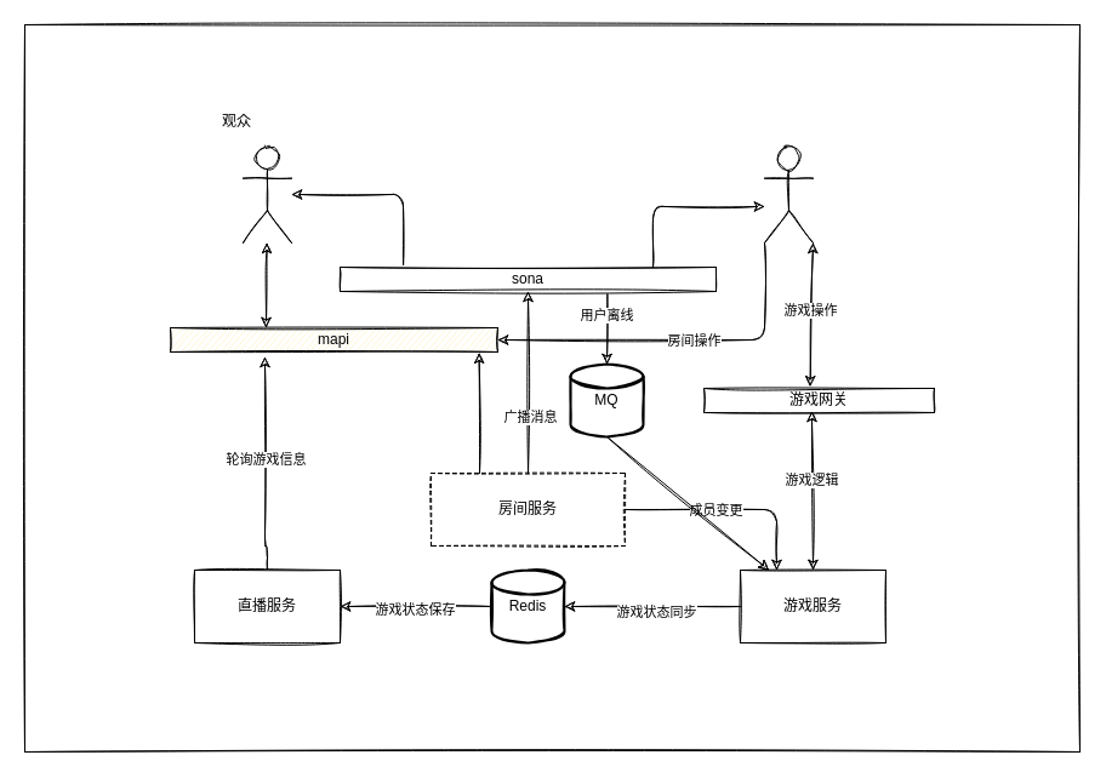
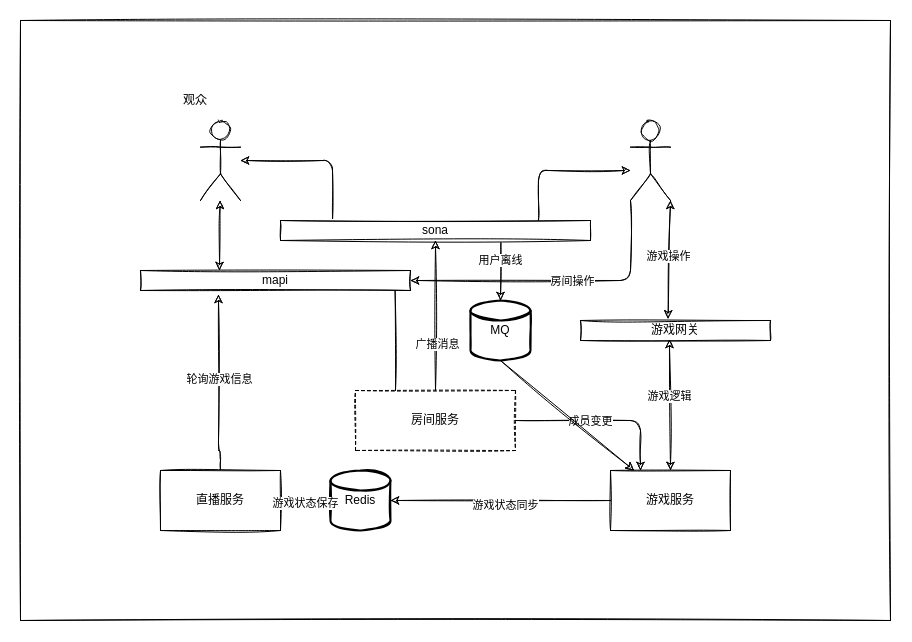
  <mxCell id="0" />
  <mxCell id="1" parent="0" />
  <mxCell id="2" value="" style="whiteSpace=wrap;html=1;labelBackgroundColor=none;sketch=1;" parent="1" vertex="1"><mxGeometry x="20" y="20" width="870" height="600" as="geometry" /></mxCell>
- <mxCell id="3" value="mapi" style="whiteSpace=wrap;html=1;arcSize=50;labelBackgroundColor=none;sketch=1;fillColor=#fff2cc;" parent="1" vertex="1"><mxGeometry x="140" y="270" width="270" height="20" as="geometry" /></mxCell>
+ <mxCell id="3" value="mapi" style="whiteSpace=wrap;html=1;arcSize=50;labelBackgroundColor=none;sketch=1;" parent="1" vertex="1"><mxGeometry x="140" y="270" width="270" height="20" as="geometry" /></mxCell>
  <mxCell id="4" value="" style="shape=umlActor;verticalLabelPosition=bottom;verticalAlign=top;html=1;outlineConnect=0;labelBackgroundColor=none;sketch=1;" parent="1" vertex="1"><mxGeometry x="200" y="120" width="40" height="80" as="geometry" /></mxCell>
  <mxCell id="5" value="" style="shape=umlActor;verticalLabelPosition=bottom;verticalAlign=top;html=1;outlineConnect=0;labelBackgroundColor=none;sketch=1;" parent="1" vertex="1"><mxGeometry x="630" y="120" width="40" height="80" as="geometry" /></mxCell>
  <mxCell id="6" value="游戏网关" style="whiteSpace=wrap;html=1;arcSize=50;labelBackgroundColor=none;sketch=1;" parent="1" vertex="1"><mxGeometry x="580" y="320" width="190" height="20" as="geometry" /></mxCell>
  <mxCell id="7" style="edgeStyle=orthogonalEdgeStyle;orthogonalLoop=1;jettySize=auto;html=1;labelBackgroundColor=none;sketch=1;exitX=0.5;exitY=0;exitDx=0;exitDy=0;" parent="1" source="9" edge="1"><mxGeometry relative="1" as="geometry"><Array as="points"><mxPoint x="218" y="450" /></Array><mxPoint x="218" y="294" as="targetPoint" /></mxGeometry></mxCell>
  <mxCell id="8" value="轮询游戏信息" style="edgeLabel;html=1;align=center;verticalAlign=middle;resizable=0;points=[];" parent="7" vertex="1" connectable="0"><mxGeometry x="0.058" relative="1" as="geometry"><mxPoint as="offset" /></mxGeometry></mxCell>
  <mxCell id="9" value="直播服务" style="whiteSpace=wrap;html=1;labelBackgroundColor=none;sketch=1;" parent="1" vertex="1"><mxGeometry x="160" y="470" width="120" height="60" as="geometry" /></mxCell>
  <mxCell id="10" value="游戏服务" style="whiteSpace=wrap;html=1;labelBackgroundColor=none;sketch=1;" parent="1" vertex="1"><mxGeometry x="610" y="470" width="120" height="60" as="geometry" /></mxCell>
  <mxCell id="11" value="房间服务" style="whiteSpace=wrap;html=1;labelBackgroundColor=none;sketch=1;dashed=1;" parent="1" vertex="1"><mxGeometry x="355" y="390" width="160" height="60" as="geometry" /></mxCell>
  <mxCell id="12" value="sona" style="whiteSpace=wrap;html=1;arcSize=50;labelBackgroundColor=none;sketch=1;" parent="1" vertex="1"><mxGeometry x="280" y="220" width="310" height="20" as="geometry" /></mxCell>
  <mxCell id="13" value="" style="endArrow=classic;html=1;exitX=0.832;exitY=0;exitDx=0;exitDy=0;exitPerimeter=0;labelBackgroundColor=none;sketch=1;" parent="1" source="12" edge="1"><mxGeometry width="50" height="50" relative="1" as="geometry"><mxPoint x="450" y="410" as="sourcePoint" /><mxPoint x="630" y="170" as="targetPoint" /><Array as="points"><mxPoint x="538" y="170" /></Array></mxGeometry></mxCell>
  <mxCell id="14" value="" style="endArrow=classic;html=1;exitX=0.168;exitY=-0.1;exitDx=0;exitDy=0;exitPerimeter=0;labelBackgroundColor=none;sketch=1;" parent="1" source="12" target="4" edge="1"><mxGeometry width="50" height="50" relative="1" as="geometry"><mxPoint x="450" y="410" as="sourcePoint" /><mxPoint x="500" y="360" as="targetPoint" /><Array as="points"><mxPoint x="332" y="160" /></Array></mxGeometry></mxCell>
  <mxCell id="15" value="" style="endArrow=classic;startArrow=classic;html=1;exitX=0.461;exitY=-0.079;exitDx=0;exitDy=0;labelBackgroundColor=none;sketch=1;entryX=1;entryY=1;entryDx=0;entryDy=0;entryPerimeter=0;exitPerimeter=0;" parent="1" source="6" target="5" edge="1"><mxGeometry width="50" height="50" relative="1" as="geometry"><mxPoint x="630" y="470" as="sourcePoint" /><mxPoint x="680" y="420" as="targetPoint" /></mxGeometry></mxCell>
  <mxCell id="16" value="游戏操作" style="edgeLabel;html=1;align=center;verticalAlign=middle;resizable=0;points=[];" parent="15" vertex="1" connectable="0"><mxGeometry x="0.059" y="1" relative="1" as="geometry"><mxPoint as="offset" /></mxGeometry></mxCell>
- <mxCell id="17" value="" style="endArrow=classic;html=1;entryX=0.943;entryY=1.038;entryDx=0;entryDy=0;exitX=0.25;exitY=0;exitDx=0;exitDy=0;labelBackgroundColor=none;sketch=1;entryPerimeter=0;" parent="1" source="11" target="3" edge="1"><mxGeometry width="50" height="50" relative="1" as="geometry"><mxPoint x="310" y="430" as="sourcePoint" /><mxPoint x="360" y="380" as="targetPoint" /></mxGeometry></mxCell>
+ <mxCell id="17" value="" style="endArrow=none;html=1;entryX=0.943;entryY=1.038;entryDx=0;entryDy=0;exitX=0.25;exitY=0;exitDx=0;exitDy=0;labelBackgroundColor=none;sketch=1;entryPerimeter=0;" parent="1" source="11" target="3" edge="1"><mxGeometry width="50" height="50" relative="1" as="geometry"><mxPoint x="310" y="430" as="sourcePoint" /><mxPoint x="360" y="380" as="targetPoint" /></mxGeometry></mxCell>
  <mxCell id="18" value="" style="endArrow=classic;html=1;entryX=0.5;entryY=1;entryDx=0;entryDy=0;labelBackgroundColor=none;sketch=1;exitX=0.5;exitY=0;exitDx=0;exitDy=0;" parent="1" source="11" target="12" edge="1"><mxGeometry width="50" height="50" relative="1" as="geometry"><mxPoint x="320" y="410" as="sourcePoint" /><mxPoint x="370" y="360" as="targetPoint" /></mxGeometry></mxCell>
  <mxCell id="19" value="广播消息" style="edgeLabel;html=1;align=center;verticalAlign=middle;resizable=0;points=[];" parent="18" vertex="1" connectable="0"><mxGeometry x="-0.38" y="-1" relative="1" as="geometry"><mxPoint as="offset" /></mxGeometry></mxCell>
  <mxCell id="20" value="" style="endArrow=classic;startArrow=classic;html=1;entryX=0.468;entryY=0.95;entryDx=0;entryDy=0;entryPerimeter=0;exitX=0.5;exitY=0;exitDx=0;exitDy=0;labelBackgroundColor=none;sketch=1;" parent="1" source="10" target="6" edge="1"><mxGeometry width="50" height="50" relative="1" as="geometry"><mxPoint x="639.997" y="540" as="sourcePoint" /><mxPoint x="644.64" y="410" as="targetPoint" /></mxGeometry></mxCell>
  <mxCell id="21" value="游戏逻辑" style="edgeLabel;html=1;align=center;verticalAlign=middle;resizable=0;points=[];" parent="20" vertex="1" connectable="0"><mxGeometry x="0.144" y="1" relative="1" as="geometry"><mxPoint as="offset" /></mxGeometry></mxCell>
  <mxCell id="22" value="观众" style="text;html=1;strokeColor=none;fillColor=none;align=center;verticalAlign=middle;whiteSpace=wrap;labelBackgroundColor=none;sketch=1;" parent="1" vertex="1"><mxGeometry x="175" y="90" width="40" height="20" as="geometry" /></mxCell>
  <mxCell id="23" value="" style="endArrow=classic;startArrow=classic;html=1;labelBackgroundColor=none;sketch=1;" parent="1" source="4" edge="1"><mxGeometry width="50" height="50" relative="1" as="geometry"><mxPoint x="70" y="250" as="sourcePoint" /><mxPoint x="219" y="270" as="targetPoint" /><Array as="points" /></mxGeometry></mxCell>
  <mxCell id="24" value="" style="endArrow=classic;html=1;labelBackgroundColor=none;exitX=0;exitY=1;exitDx=0;exitDy=0;exitPerimeter=0;entryX=1;entryY=0.5;entryDx=0;entryDy=0;sketch=1;" parent="1" source="5" target="3" edge="1"><mxGeometry width="50" height="50" relative="1" as="geometry"><mxPoint x="490" y="340" as="sourcePoint" /><mxPoint x="540" y="290" as="targetPoint" /><Array as="points"><mxPoint x="630" y="280" /></Array></mxGeometry></mxCell>
  <mxCell id="25" value="房间操作" style="edgeLabel;html=1;align=center;verticalAlign=middle;resizable=0;points=[];" vertex="1" connectable="0" parent="24"><mxGeometry x="-0.073" relative="1" as="geometry"><mxPoint as="offset" /></mxGeometry></mxCell>
  <mxCell id="26" value="" style="endArrow=classic;html=1;entryX=0.25;entryY=0;entryDx=0;entryDy=0;exitX=1;exitY=0.5;exitDx=0;exitDy=0;labelBackgroundColor=none;sketch=1;" parent="1" source="11" target="10" edge="1"><mxGeometry width="50" height="50" relative="1" as="geometry"><mxPoint x="410" y="390" as="sourcePoint" /><mxPoint x="408.75" y="320" as="targetPoint" /><Array as="points"><mxPoint x="640" y="420" /></Array></mxGeometry></mxCell>
  <mxCell id="27" value="成员变更" style="edgeLabel;html=1;align=center;verticalAlign=middle;resizable=0;points=[];" parent="26" vertex="1" connectable="0"><mxGeometry x="-0.149" relative="1" as="geometry"><mxPoint as="offset" /></mxGeometry></mxCell>
  <mxCell id="28" value="MQ" style="strokeWidth=2;html=1;shape=mxgraph.flowchart.database;whiteSpace=wrap;sketch=1;" parent="1" vertex="1"><mxGeometry x="470" y="300" width="60" height="60" as="geometry" /></mxCell>
  <mxCell id="29" value="" style="endArrow=classic;html=1;entryX=0.5;entryY=0;entryDx=0;entryDy=0;entryPerimeter=0;sketch=1;exitX=0.711;exitY=1.117;exitDx=0;exitDy=0;exitPerimeter=0;" parent="1" source="12" target="28" edge="1"><mxGeometry width="50" height="50" relative="1" as="geometry"><mxPoint x="500" y="260" as="sourcePoint" /><mxPoint x="470" y="290" as="targetPoint" /></mxGeometry></mxCell>
  <mxCell id="30" value="用户离线" style="edgeLabel;html=1;align=center;verticalAlign=middle;resizable=0;points=[];" vertex="1" connectable="0" parent="29"><mxGeometry x="-0.406" y="-1" relative="1" as="geometry"><mxPoint as="offset" /></mxGeometry></mxCell>
  <mxCell id="31" value="" style="endArrow=classic;html=1;exitX=0.5;exitY=1;exitDx=0;exitDy=0;exitPerimeter=0;sketch=1;" parent="1" source="28" target="10" edge="1"><mxGeometry width="50" height="50" relative="1" as="geometry"><mxPoint x="490" y="440" as="sourcePoint" /><mxPoint x="540" y="390" as="targetPoint" /></mxGeometry></mxCell>
- <mxCell id="32" value="Redis" style="strokeWidth=2;html=1;shape=mxgraph.flowchart.database;whiteSpace=wrap;sketch=1;" parent="1" vertex="1"><mxGeometry x="405" y="470" width="60" height="60" as="geometry" /></mxCell>
+ <mxCell id="32" value="Redis" style="strokeWidth=2;html=1;shape=mxgraph.flowchart.database;whiteSpace=wrap;sketch=1;" parent="1" vertex="1"><mxGeometry x="330" y="470" width="60" height="60" as="geometry" /></mxCell>
  <mxCell id="33" value="" style="endArrow=classic;html=1;exitX=0;exitY=0.5;exitDx=0;exitDy=0;exitPerimeter=0;entryX=1;entryY=0.5;entryDx=0;entryDy=0;sketch=1;" parent="1" source="32" target="9" edge="1"><mxGeometry width="50" height="50" relative="1" as="geometry"><mxPoint x="300" y="540" as="sourcePoint" /><mxPoint x="350" y="490" as="targetPoint" /></mxGeometry></mxCell>
  <mxCell id="34" value="游戏状态保存" style="edgeLabel;html=1;align=center;verticalAlign=middle;resizable=0;points=[];" parent="33" vertex="1" connectable="0"><mxGeometry x="0.021" y="2" relative="1" as="geometry"><mxPoint as="offset" /></mxGeometry></mxCell>
  <mxCell id="35" value="" style="endArrow=classic;html=1;exitX=0;exitY=0.5;exitDx=0;exitDy=0;entryX=1;entryY=0.5;entryDx=0;entryDy=0;entryPerimeter=0;sketch=1;" parent="1" source="10" target="32" edge="1"><mxGeometry width="50" height="50" relative="1" as="geometry"><mxPoint x="605" y="520" as="sourcePoint" /><mxPoint x="480" y="500" as="targetPoint" /></mxGeometry></mxCell>
  <mxCell id="36" value="游戏状态同步" style="edgeLabel;html=1;align=center;verticalAlign=middle;resizable=0;points=[];" parent="35" vertex="1" connectable="0"><mxGeometry x="-0.032" y="4" relative="1" as="geometry"><mxPoint as="offset" /></mxGeometry></mxCell>
